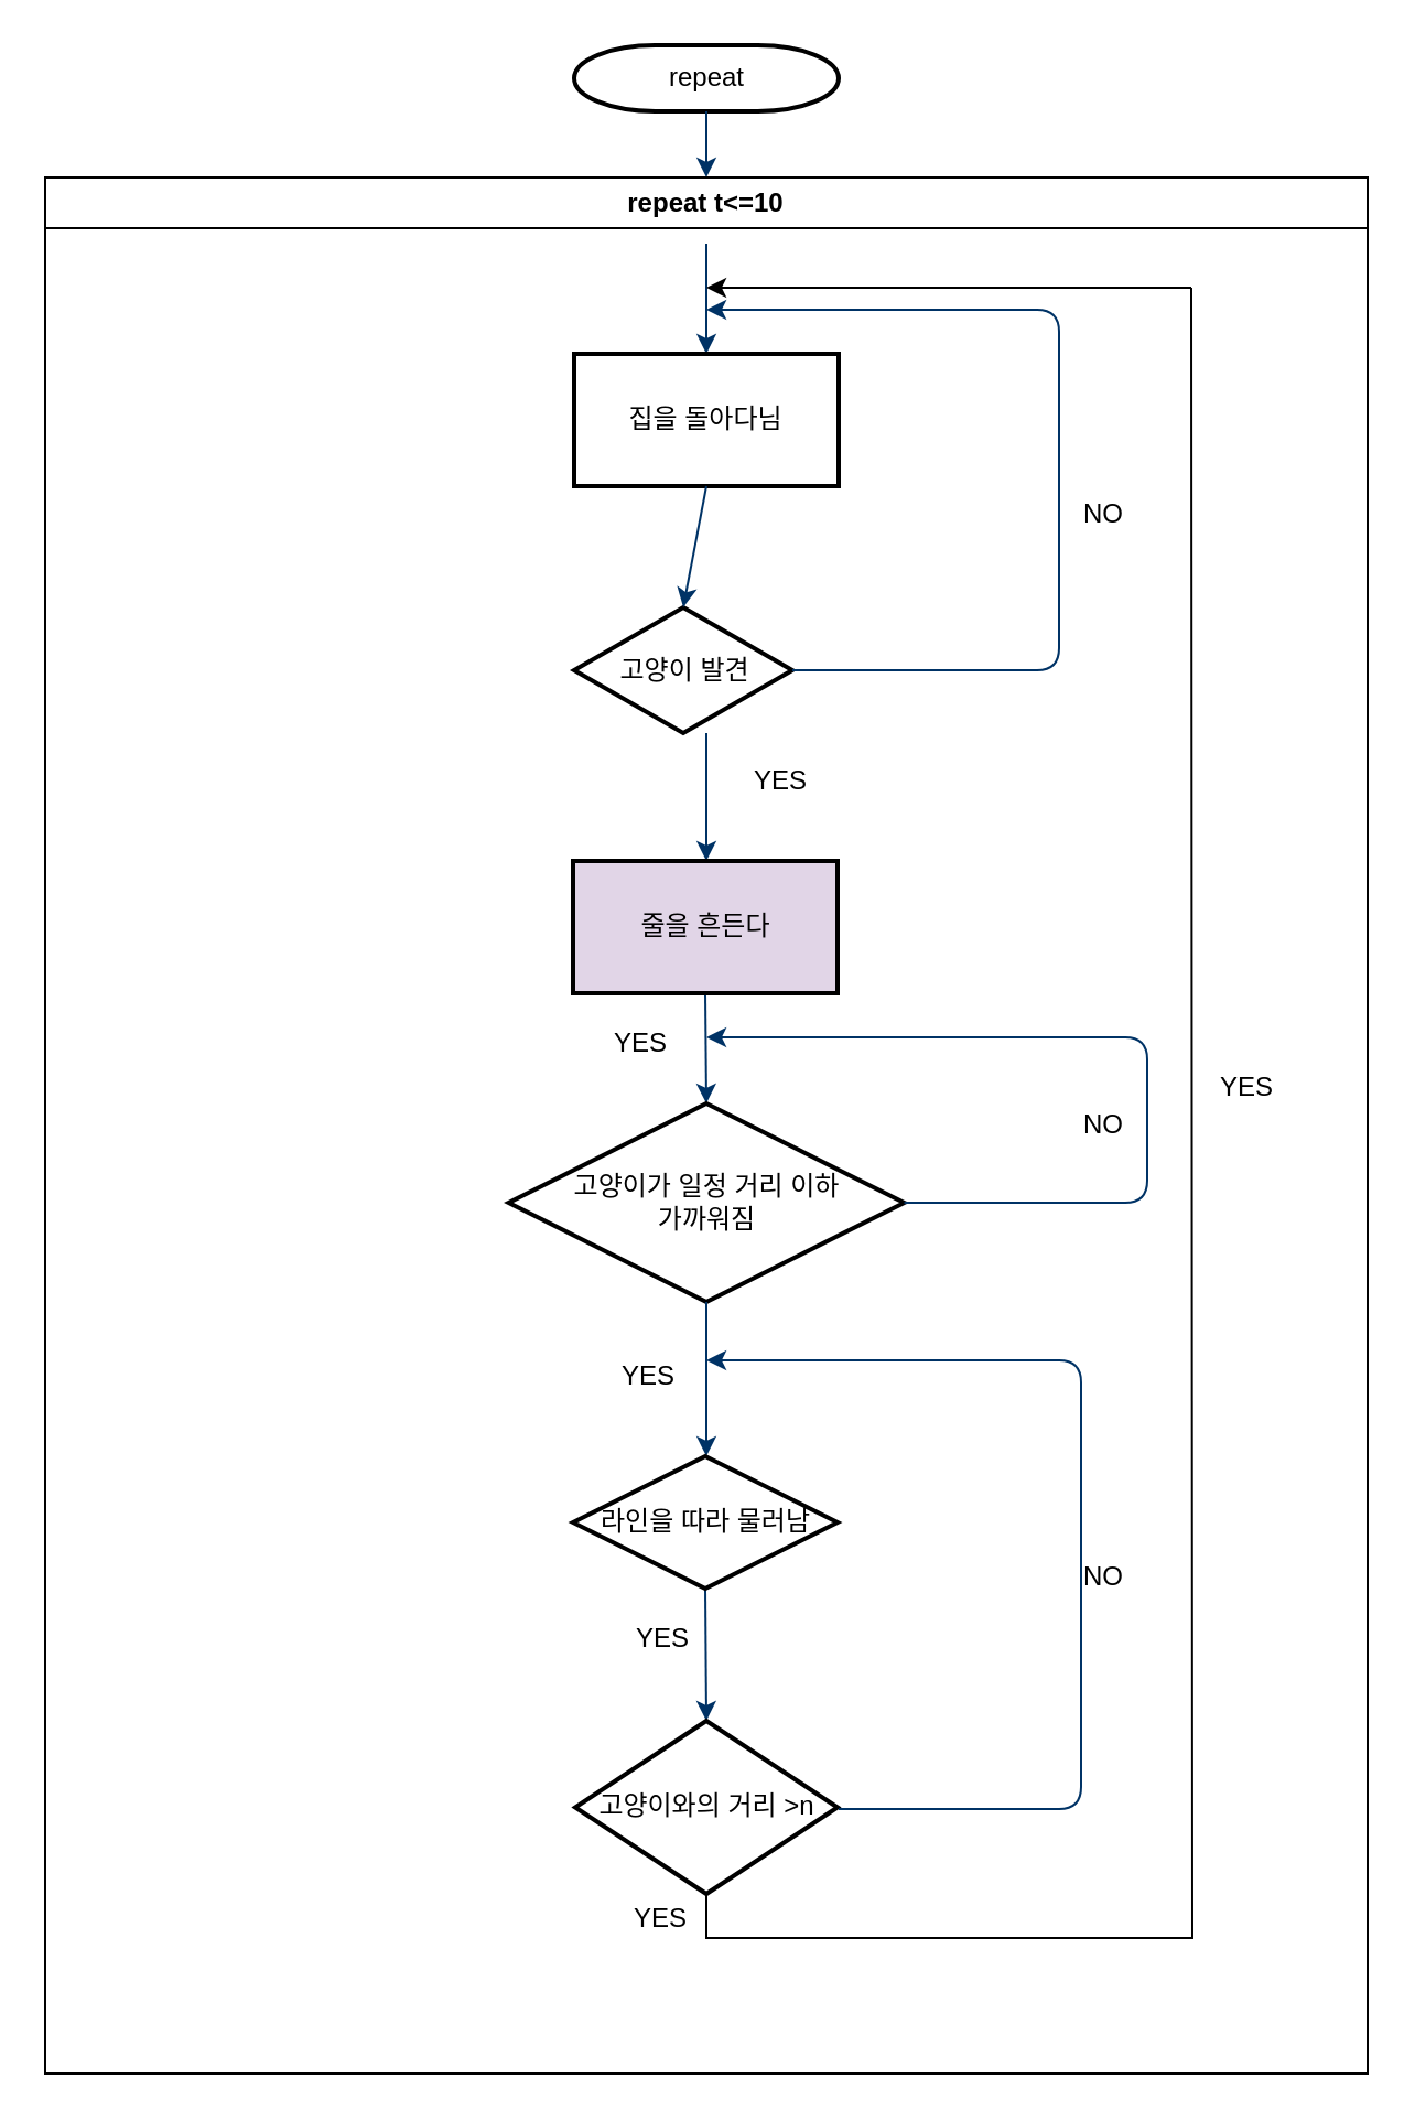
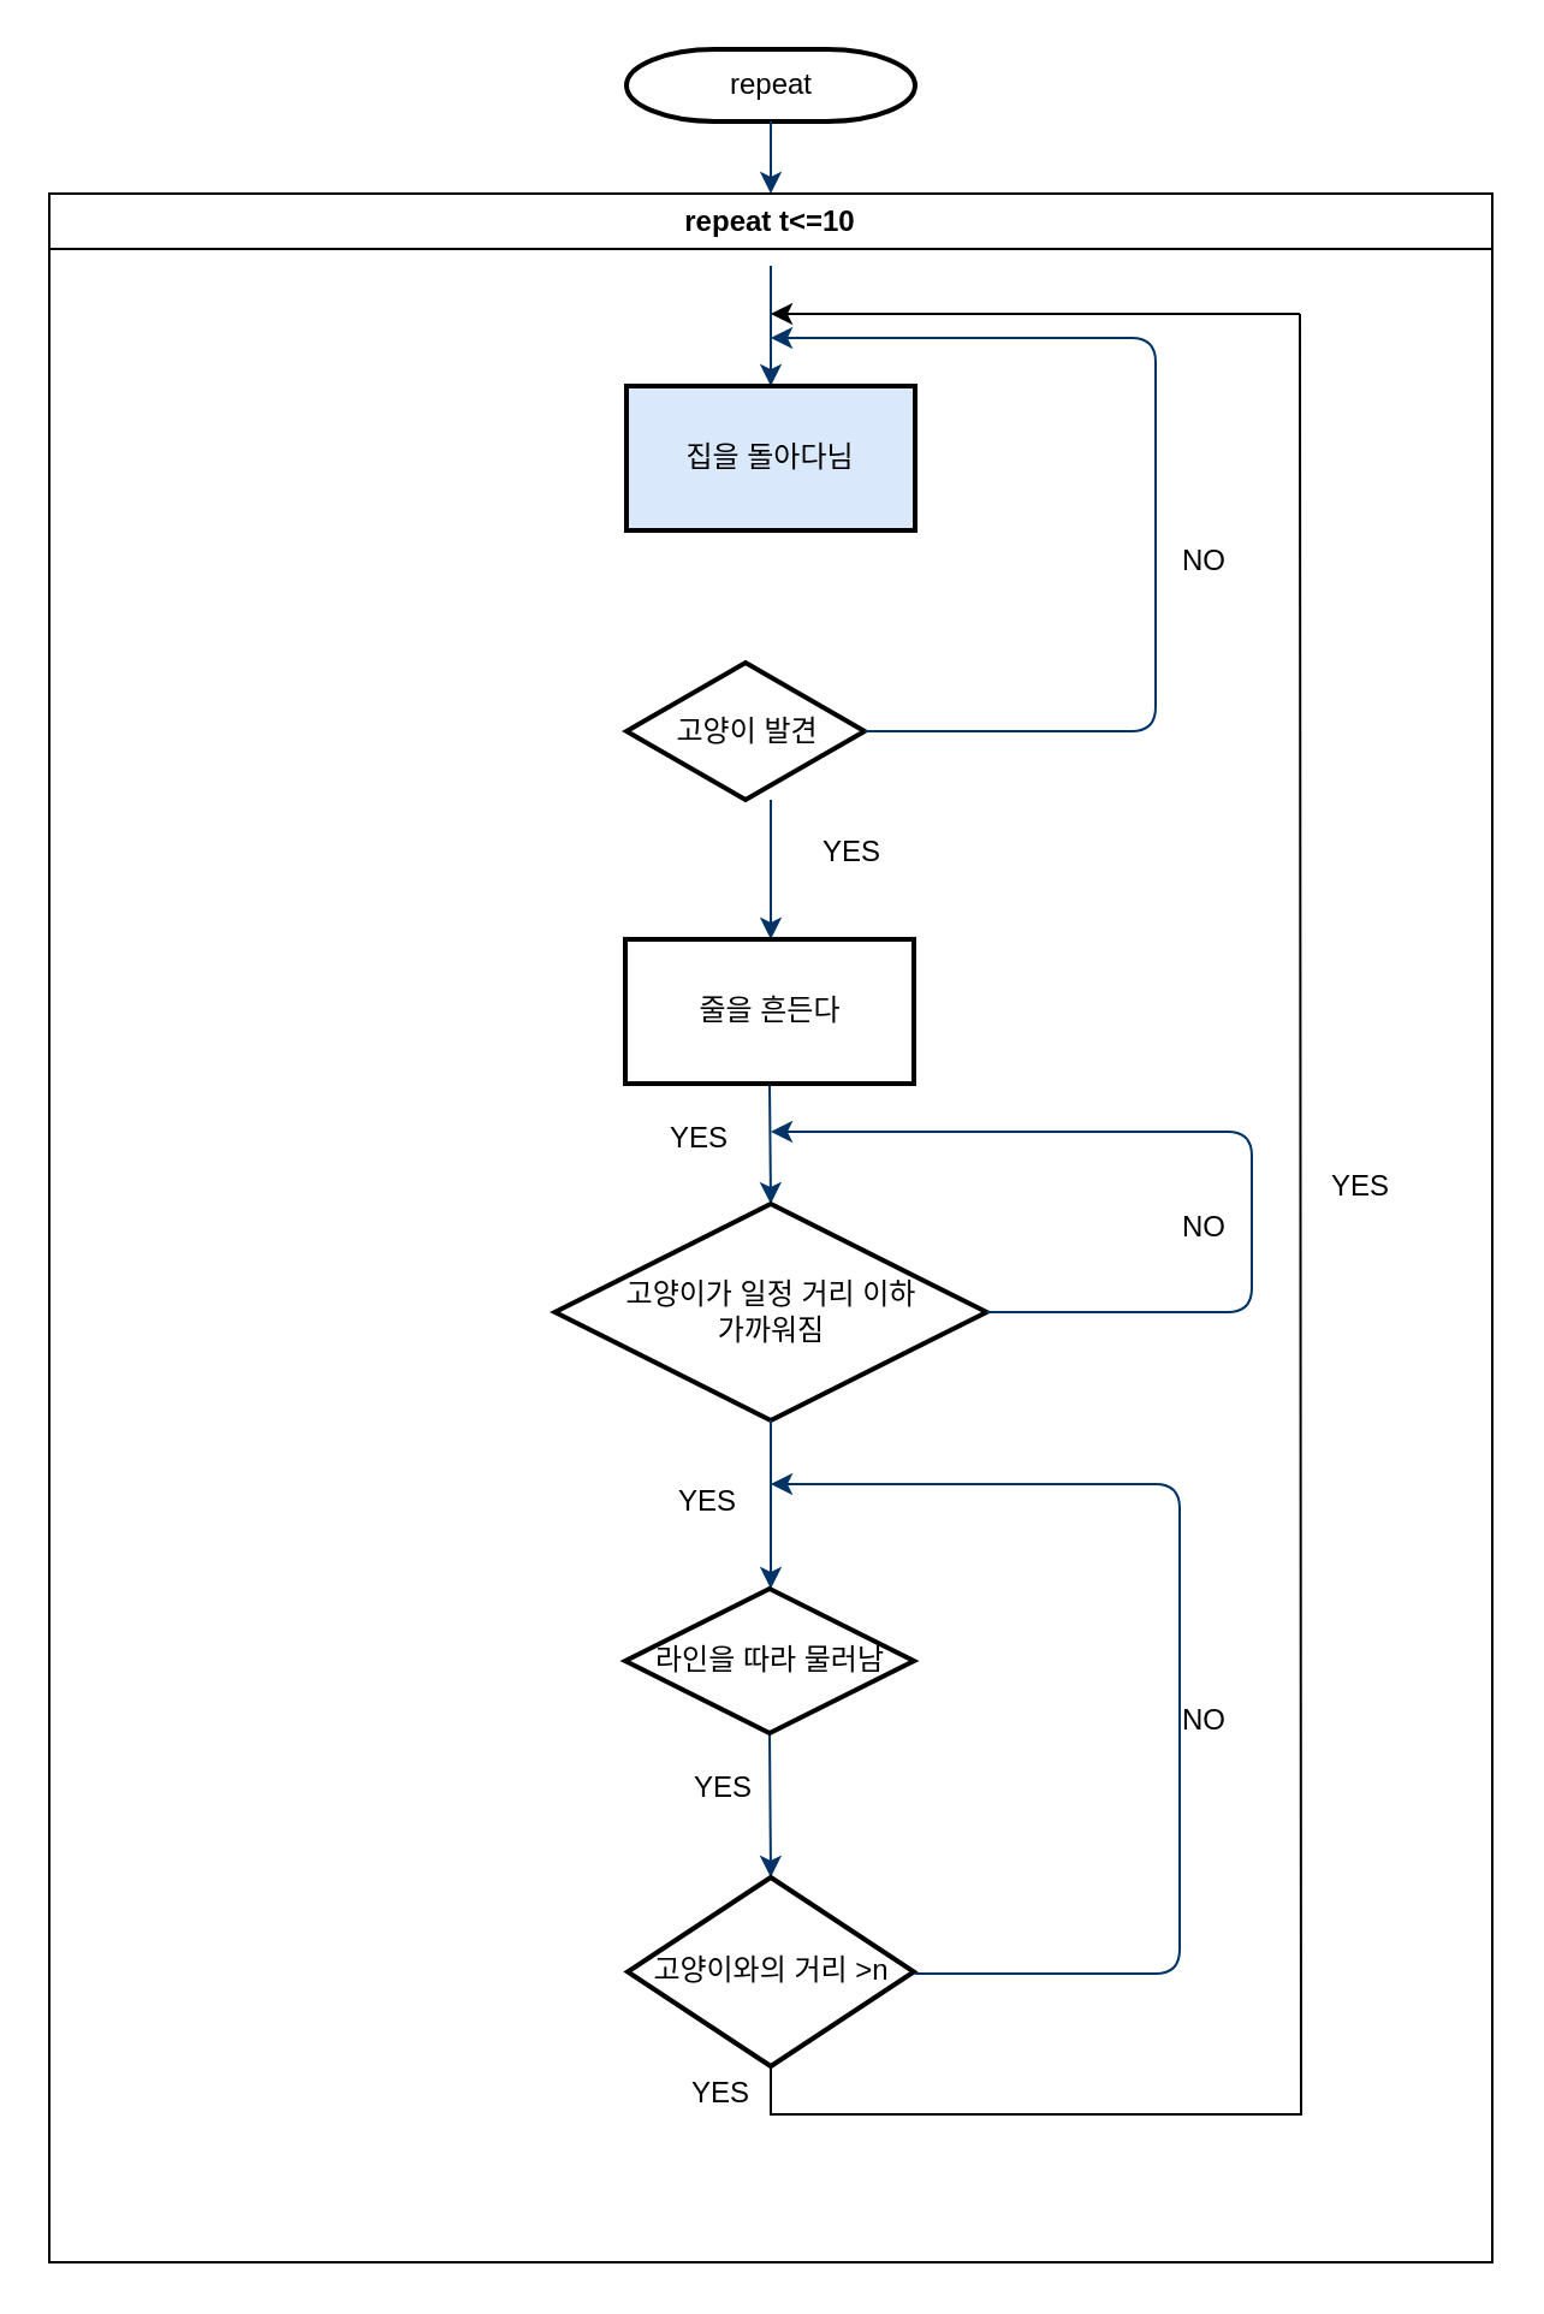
  <mxCell id="0" />
  <mxCell id="1" parent="0" />
  <mxCell id="2" value="repeat" style="shape=mxgraph.flowchart.terminator;strokeWidth=2;gradientColor=none;gradientDirection=north;fontStyle=0;html=1;" parent="1" vertex="1"><mxGeometry x="260" y="20" width="120" height="30" as="geometry" /></mxCell>
  <mxCell id="3" style="fontStyle=1;strokeColor=#003366;strokeWidth=1;html=1;entryX=0.5;entryY=0;entryDx=0;entryDy=0;" parent="1" source="2" target="8" edge="1"><mxGeometry relative="1" as="geometry"><mxPoint x="260" y="90" as="targetPoint" /></mxGeometry></mxCell>
  <mxCell id="4" style="fontStyle=1;strokeColor=#003366;strokeWidth=1;html=1;" parent="1" edge="1"><mxGeometry relative="1" as="geometry"><mxPoint x="320" y="110" as="sourcePoint" /><mxPoint x="320" y="160" as="targetPoint" /></mxGeometry></mxCell>
  <mxCell id="5" value="" style="edgeStyle=elbowEdgeStyle;elbow=horizontal;fontColor=#001933;fontStyle=1;strokeColor=#003366;strokeWidth=1;html=1;" parent="1" source="10" edge="1"><mxGeometry width="100" height="100" as="geometry"><mxPoint y="60" as="sourcePoint" x="-60" /><mxPoint x="320" y="390" as="targetPoint" /><Array as="points"><mxPoint x="320" y="360" /></Array></mxGeometry></mxCell>
  <mxCell id="6" value="" style="edgeStyle=elbowEdgeStyle;elbow=horizontal;fontStyle=1;strokeColor=#003366;strokeWidth=1;html=1;exitX=0.5;exitY=1;exitDx=0;exitDy=0;" parent="1" source="14" edge="1"><mxGeometry width="100" height="100" as="geometry"><mxPoint x="260" y="550" as="sourcePoint" /><mxPoint x="320" y="500" as="targetPoint" /><Array as="points"><mxPoint x="320" y="480" /></Array></mxGeometry></mxCell>
  <mxCell id="7" value="" style="edgeStyle=elbowEdgeStyle;elbow=horizontal;exitX=0.5;exitY=1;fontStyle=1;strokeColor=#003366;strokeWidth=1;html=1;exitDx=0;exitDy=0;" parent="1" source="17" edge="1"><mxGeometry width="100" height="100" as="geometry"><mxPoint x="320" y="830" as="sourcePoint" /><mxPoint x="320" y="780" as="targetPoint" /></mxGeometry></mxCell>
  <mxCell id="8" value="repeat t&amp;lt;=10" style="swimlane;whiteSpace=wrap;html=1;" vertex="1" parent="1"><mxGeometry x="20" y="80" width="600" height="860" as="geometry" /></mxCell>
- <mxCell id="9" value="집을 돌아다님" style="whiteSpace=wrap;html=1;align=center;treeFolding=1;treeMoving=1;newEdgeStyle={&quot;edgeStyle&quot;:&quot;elbowEdgeStyle&quot;,&quot;startArrow&quot;:&quot;none&quot;,&quot;endArrow&quot;:&quot;none&quot;};strokeWidth=2;" vertex="1" parent="8"><mxGeometry x="240" y="80" width="120" height="60" as="geometry" /></mxCell>
+ <mxCell id="9" value="집을 돌아다님" style="whiteSpace=wrap;html=1;align=center;treeFolding=1;treeMoving=1;newEdgeStyle={&quot;edgeStyle&quot;:&quot;elbowEdgeStyle&quot;,&quot;startArrow&quot;:&quot;none&quot;,&quot;endArrow&quot;:&quot;none&quot;};strokeWidth=2;fillColor=#dae8fc;" vertex="1" parent="8"><mxGeometry x="240" y="80" width="120" height="60" as="geometry" /></mxCell>
  <mxCell id="10" value="고양이 발견" style="shape=mxgraph.flowchart.decision;strokeWidth=2;gradientColor=none;gradientDirection=north;fontStyle=0;html=1;" parent="8" vertex="1"><mxGeometry x="240" y="195" width="99" height="57" as="geometry" /></mxCell>
- <mxCell id="11" style="entryX=0.5;entryY=0;entryPerimeter=0;fontStyle=1;strokeColor=#003366;strokeWidth=1;html=1;exitX=0.5;exitY=1;exitDx=0;exitDy=0;" parent="8" source="9" target="10" edge="1"><mxGeometry relative="1" as="geometry"><mxPoint x="240" y="210" as="sourcePoint" /></mxGeometry></mxCell>
  <mxCell id="12" value="" style="edgeStyle=elbowEdgeStyle;elbow=horizontal;exitX=1;exitY=0.5;exitPerimeter=0;fontStyle=1;strokeColor=#003366;strokeWidth=1;html=1;" parent="8" source="10" edge="1"><mxGeometry x="301" y="-91.5" width="100" height="100" as="geometry"><mxPoint x="670" y="327" as="sourcePoint" /><mxPoint x="300" y="60" as="targetPoint" /><Array as="points"><mxPoint x="460" y="120" /></Array></mxGeometry></mxCell>
  <mxCell id="13" value="YES" style="text;fontStyle=0;html=1;strokeColor=none;gradientColor=none;fillColor=none;strokeWidth=2;" parent="8" vertex="1"><mxGeometry x="319.5" y="260" width="40" height="26" as="geometry" /></mxCell>
- <mxCell id="14" value="줄을 흔든다" style="whiteSpace=wrap;html=1;align=center;treeFolding=1;treeMoving=1;newEdgeStyle={&quot;edgeStyle&quot;:&quot;elbowEdgeStyle&quot;,&quot;startArrow&quot;:&quot;none&quot;,&quot;endArrow&quot;:&quot;none&quot;};strokeWidth=2;fillColor=#e1d5e7;" vertex="1" parent="8"><mxGeometry x="239.5" y="310" width="120" height="60" as="geometry" /></mxCell>
+ <mxCell id="14" value="줄을 흔든다" style="whiteSpace=wrap;html=1;align=center;treeFolding=1;treeMoving=1;newEdgeStyle={&quot;edgeStyle&quot;:&quot;elbowEdgeStyle&quot;,&quot;startArrow&quot;:&quot;none&quot;,&quot;endArrow&quot;:&quot;none&quot;};strokeWidth=2;" vertex="1" parent="8"><mxGeometry x="239.5" y="310" width="120" height="60" as="geometry" /></mxCell>
  <mxCell id="15" value="고양이가 일정 거리 이하&lt;br&gt;가까워짐" style="shape=mxgraph.flowchart.decision;strokeWidth=2;gradientColor=none;gradientDirection=north;fontStyle=0;html=1;" vertex="1" parent="8"><mxGeometry x="210.25" y="420" width="179.5" height="90" as="geometry" /></mxCell>
  <mxCell id="16" value="" style="edgeStyle=elbowEdgeStyle;elbow=horizontal;fontStyle=1;strokeColor=#003366;strokeWidth=1;html=1;exitX=0.5;exitY=1;exitDx=0;exitDy=0;exitPerimeter=0;" parent="8" source="15" edge="1"><mxGeometry x="-80" y="-120" width="100" height="100" as="geometry"><mxPoint x="310" y="520" as="sourcePoint" /><mxPoint x="300" y="580" as="targetPoint" /><Array as="points" /></mxGeometry></mxCell>
  <mxCell id="17" value="라인을 따라 물러남" style="rhombus;whiteSpace=wrap;html=1;align=center;treeFolding=1;treeMoving=1;newEdgeStyle={&quot;edgeStyle&quot;:&quot;elbowEdgeStyle&quot;,&quot;startArrow&quot;:&quot;none&quot;,&quot;endArrow&quot;:&quot;none&quot;};strokeWidth=2;" vertex="1" parent="8"><mxGeometry x="239.5" y="580" width="120" height="60" as="geometry" /></mxCell>
  <mxCell id="18" style="edgeStyle=orthogonalEdgeStyle;rounded=0;orthogonalLoop=1;jettySize=auto;html=1;exitX=0.5;exitY=1;exitDx=0;exitDy=0;exitPerimeter=0;endArrow=none;endFill=0;" edge="1" parent="8" source="19"><mxGeometry relative="1" as="geometry"><mxPoint x="520" y="50" as="targetPoint" /></mxGeometry></mxCell>
  <mxCell id="19" value="고양이와의 거리 &amp;gt;n" style="shape=mxgraph.flowchart.decision;strokeWidth=2;gradientColor=none;gradientDirection=north;fontStyle=0;html=1;" vertex="1" parent="8"><mxGeometry x="240.5" y="700" width="119" height="78.5" as="geometry" /></mxCell>
  <mxCell id="20" value="YES" style="text;html=1;align=center;verticalAlign=middle;resizable=0;points=[];autosize=1;strokeColor=none;fillColor=none;" vertex="1" parent="8"><mxGeometry x="520" y="398" width="50" height="30" as="geometry" /></mxCell>
  <mxCell id="21" value="" style="edgeStyle=elbowEdgeStyle;elbow=horizontal;fontStyle=1;strokeColor=#003366;strokeWidth=1;html=1;exitX=1;exitY=0.5;exitDx=0;exitDy=0;exitPerimeter=0;" edge="1" parent="8" source="15"><mxGeometry x="221" y="-211.5" width="100" height="100" as="geometry"><mxPoint x="390" y="470" as="sourcePoint" /><mxPoint x="300" y="390" as="targetPoint" /><Array as="points"><mxPoint x="500" y="370" /></Array></mxGeometry></mxCell>
  <mxCell id="22" value="NO" style="text;html=1;align=center;verticalAlign=middle;resizable=0;points=[];autosize=1;strokeColor=none;fillColor=none;" vertex="1" parent="8"><mxGeometry x="460" y="415" width="40" height="30" as="geometry" /></mxCell>
  <mxCell id="23" value="YES" style="text;fontStyle=0;html=1;strokeColor=none;gradientColor=none;fillColor=none;strokeWidth=2;" vertex="1" parent="8"><mxGeometry x="260" y="530" width="40" height="26" as="geometry" /></mxCell>
  <mxCell id="24" value="" style="edgeStyle=elbowEdgeStyle;elbow=horizontal;fontStyle=1;strokeColor=#003366;strokeWidth=1;html=1;entryX=1;entryY=0.25;entryDx=0;entryDy=0;" edge="1" parent="8" target="23"><mxGeometry x="141" y="-331.5" width="100" height="100" as="geometry"><mxPoint x="360" y="740" as="sourcePoint" /><mxPoint x="270" y="660" as="targetPoint" /><Array as="points"><mxPoint x="470" y="640" /></Array></mxGeometry></mxCell>
  <mxCell id="25" value="NO" style="text;html=1;align=center;verticalAlign=middle;resizable=0;points=[];autosize=1;strokeColor=none;fillColor=none;" vertex="1" parent="8"><mxGeometry x="460" y="620" width="40" height="30" as="geometry" /></mxCell>
  <mxCell id="26" value="NO" style="text;html=1;align=center;verticalAlign=middle;resizable=0;points=[];autosize=1;strokeColor=none;fillColor=none;" vertex="1" parent="1"><mxGeometry x="480" y="218" width="40" height="30" as="geometry" /></mxCell>
  <mxCell id="27" value="" style="endArrow=none;html=1;rounded=0;startArrow=classic;startFill=1;" edge="1" parent="1"><mxGeometry width="50" height="50" relative="1" as="geometry"><mxPoint x="320" y="130" as="sourcePoint" /><mxPoint x="540" y="130" as="targetPoint" /></mxGeometry></mxCell>
  <mxCell id="28" value="YES" style="text;html=1;align=center;verticalAlign=middle;resizable=0;points=[];autosize=1;strokeColor=none;fillColor=none;" vertex="1" parent="1"><mxGeometry x="275" y="728" width="50" height="30" as="geometry" /></mxCell>
  <mxCell id="29" value="YES" style="text;html=1;align=center;verticalAlign=middle;resizable=0;points=[];autosize=1;strokeColor=none;fillColor=none;" vertex="1" parent="1"><mxGeometry x="274" y="855" width="50" height="30" as="geometry" /></mxCell>
  <mxCell id="30" value="YES" style="text;html=1;align=center;verticalAlign=middle;resizable=0;points=[];autosize=1;strokeColor=none;fillColor=none;" vertex="1" parent="1"><mxGeometry x="265" y="458" width="50" height="30" as="geometry" /></mxCell>
